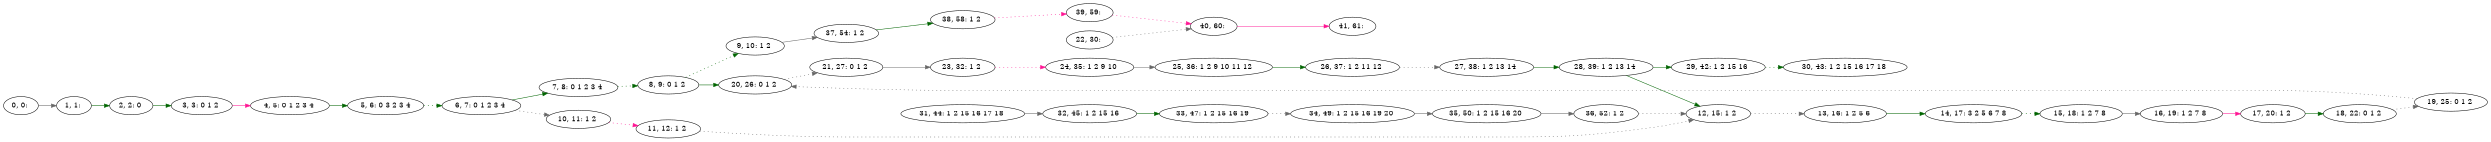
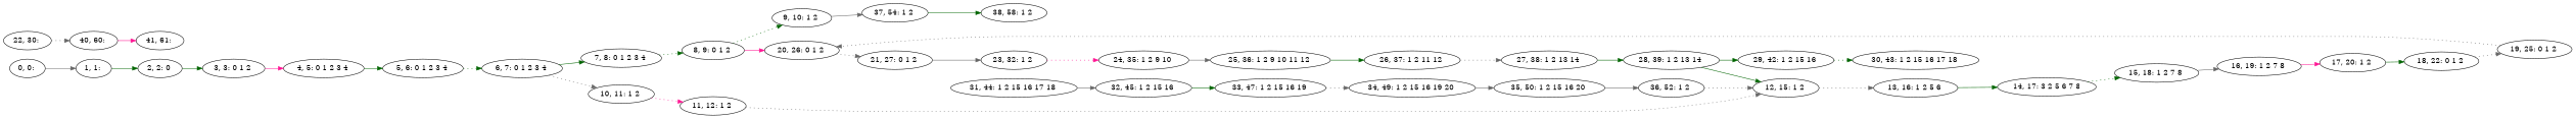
  digraph {
    rankdir=LR
    edge [color=gray40 style=solid]
    n1 [label="0, 0: "]
    n2 [label="1, 1: "]
    n3 [label="2, 2: 0 "]
    n4 [label="3, 3: 0 1 2 "]
    n5 [label="4, 5: 0 1 2 3 4 "]
-   n6 [label="5, 6: 0 3 2 3 4"]
+   n6 [label="5, 6: 0 1 2 3 4 "]
    n7 [label="6, 7: 0 1 2 3 4 "]
    n8 [label="7, 8: 0 1 2 3 4 "]
    n9 [label="10, 11: 1 2 "]
    n10 [label="8, 9: 0 1 2 "]
    n11 [label="11, 12: 1 2 "]
    n12 [label="9, 10: 1 2 "]
    n13 [label="20, 26: 0 1 2 "]
    n14 [label="37, 54: 1 2 "]
    n15 [label="21, 27: 0 1 2 "]
    n16 [label="38, 58: 1 2 "]
    n17 [label="12, 15: 1 2 "]
    n18 [label="13, 16: 1 2 5 6 "]
    n19 [label="14, 17: 3 2 5 6 7 8"]
    n20 [label="15, 18: 1 2 7 8 "]
    n21 [label="16, 19: 1 2 7 8 "]
    n22 [label="17, 20: 1 2 "]
    n23 [label="18, 22: 0 1 2 "]
    n24 [label="19, 25: 0 1 2 "]
    n25 [label="23, 32: 1 2 "]
    n26 [label="22, 30: "]
    n27 [label="40, 60: "]
    n28 [label="24, 35: 1 2 9 10 "]
    n29 [label="41, 61: "]
    n30 [label="25, 36: 1 2 9 10 11 12 "]
    n31 [label="26, 37: 1 2 11 12 "]
    n32 [label="27, 38: 1 2 13 14 "]
    n33 [label="28, 39: 1 2 13 14 "]
    n34 [label="29, 42: 1 2 15 16 "]
    n35 [label="30, 43: 1 2 15 16 17 18 "]
    n36 [label="31, 44: 1 2 15 16 17 18 "]
    n37 [label="32, 45: 1 2 15 16 "]
    n38 [label="33, 47: 1 2 15 16 19 "]
    n39 [label="34, 49: 1 2 15 16 19 20 "]
    n40 [label="35, 50: 1 2 15 16 20 "]
    n41 [label="36, 52: 1 2 "]
-   n42 [label="39, 59: "]
    n1 -> n2
    n2 -> n3 [color=darkgreen]
    n3 -> n4 [color=darkgreen]
    n4 -> n5 [color=deeppink]
    n5 -> n6 [color=darkgreen]
    n6 -> n7 [color=darkgreen style=dotted]
    n7 -> n8 [color=darkgreen]
    n7 -> n9 [style=dotted]
    n8 -> n10 [color=darkgreen style=dotted]
    n9 -> n11 [color=deeppink style=dotted]
    n10 -> n12 [color=darkgreen style=dotted]
-   n10 -> n13 [color=darkgreen]
+   n10 -> n13 [color=deeppink]
    n11 -> n17 [style=dotted]
    n12 -> n14
    n13 -> n15 [style=dotted]
    n14 -> n16 [color=darkgreen]
    n15 -> n25
-   n16 -> n42 [color=deeppink style=dotted]
    n17 -> n18 [style=dotted]
    n18 -> n19 [color=darkgreen]
    n19 -> n20 [color=darkgreen style=dotted]
    n20 -> n21
    n21 -> n22 [color=deeppink]
    n22 -> n23 [color=darkgreen]
    n23 -> n24 [style=dotted]
    n24 -> n13 [style=dotted]
    n25 -> n28 [color=deeppink style=dotted]
    n26 -> n27 [style=dotted]
    n27 -> n29 [color=deeppink]
    n28 -> n30
    n30 -> n31 [color=darkgreen]
    n31 -> n32 [style=dotted]
    n32 -> n33 [color=darkgreen]
    n33 -> n17 [color=darkgreen]
    n33 -> n34 [color=darkgreen]
    n34 -> n35 [color=darkgreen style=dotted]
    n36 -> n37
    n37 -> n38 [color=darkgreen]
    n38 -> n39 [style=dotted]
    n39 -> n40
    n40 -> n41
    n41 -> n17 [style=dotted]
-   n42 -> n27 [color=deeppink style=dotted]
  }
